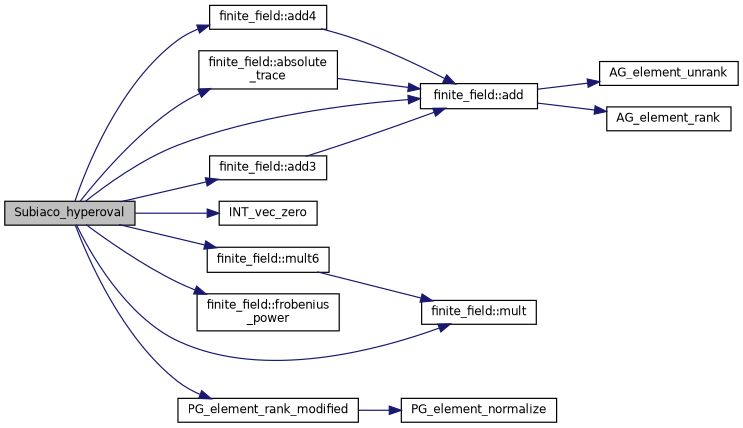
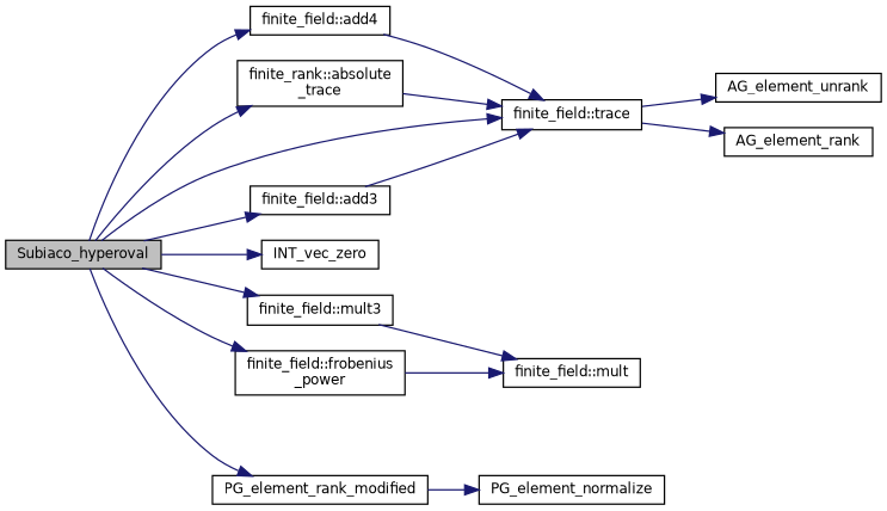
  digraph {
    rankdir=LR
    node [color=black fillcolor=white fontname=Helvetica fontsize=10 shape=record style=filled]
    edge [color=midnightblue fontname=Helvetica fontsize=10 labelfontname=Helvetica labelfontsize=10 style=solid]
    n1 [fillcolor=grey75 fontcolor=black height=0.2 label=Subiaco_hyperoval width=0.4]
-   n2 [height=0.2 label="finite_field::absolute\l_trace" width=0.4]
-   n3 [height=0.2 label="finite_field::add" width=0.4]
+   n2 [height=0.2 label="finite_rank::absolute\l_trace" width=0.4]
+   n3 [height=0.2 label="finite_field::trace" width=0.4]
    n4 [height=0.2 label="finite_field::mult" width=0.4]
    n5 [height=0.2 label="finite_field::add3" width=0.4]
    n6 [height=0.2 label=INT_vec_zero width=0.4]
    n7 [height=0.2 label="finite_field::frobenius\l_power" width=0.4]
-   n8 [height=0.2 label="finite_field::mult6" width=0.4]
+   n8 [height=0.2 label="finite_field::mult3" width=0.4]
    n9 [height=0.2 label="finite_field::add4" width=0.4]
    n10 [height=0.2 label=PG_element_rank_modified width=0.4]
    n11 [height=0.2 label=AG_element_unrank width=0.4]
    n12 [height=0.2 label=AG_element_rank width=0.4]
    n13 [height=0.2 label=PG_element_normalize width=0.4]
    n1 -> n2
    n1 -> n3
-   n1 -> n4
+   n7 -> n4
    n1 -> n5
    n1 -> n6
    n1 -> n7
    n1 -> n8
    n1 -> n9
    n1 -> n10
    n2 -> n3
    n3 -> n11
    n3 -> n12
    n5 -> n3
    n8 -> n4
    n9 -> n3
    n10 -> n13
  }
